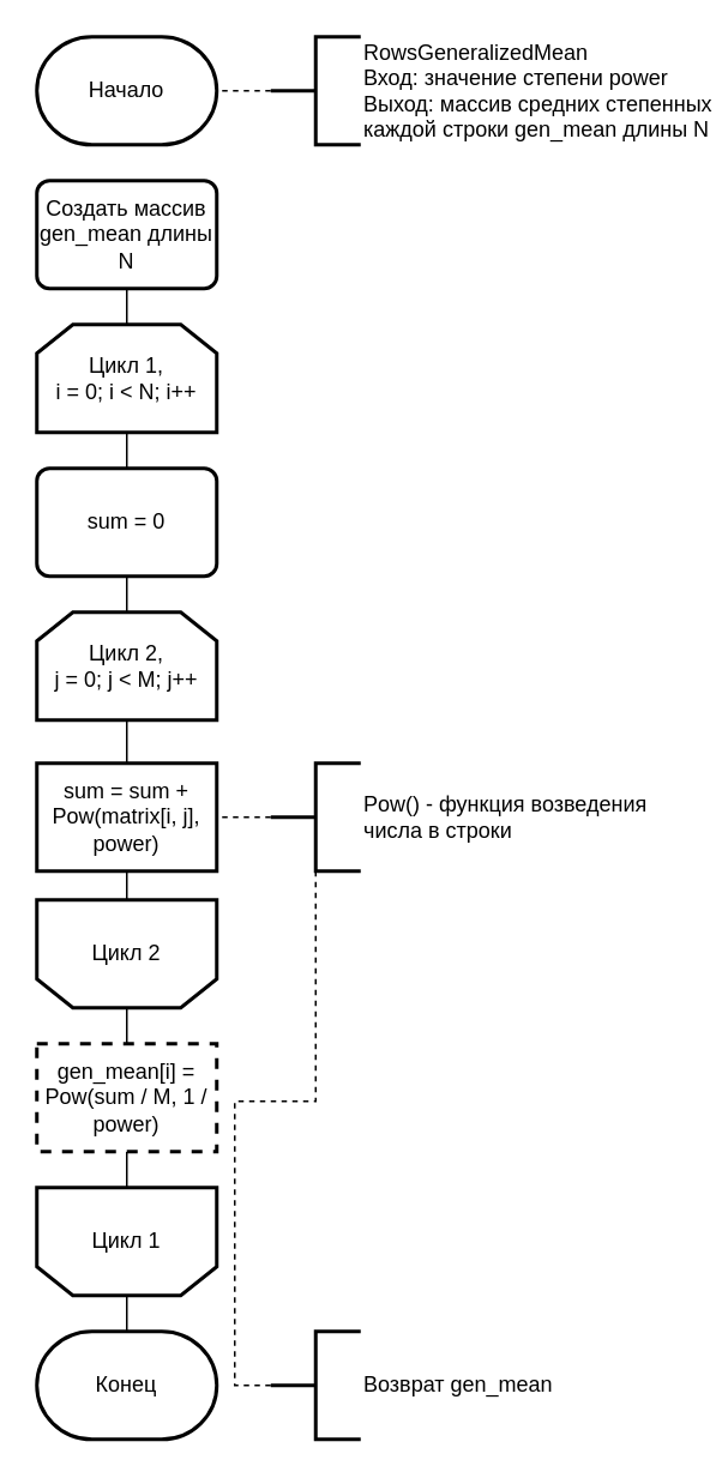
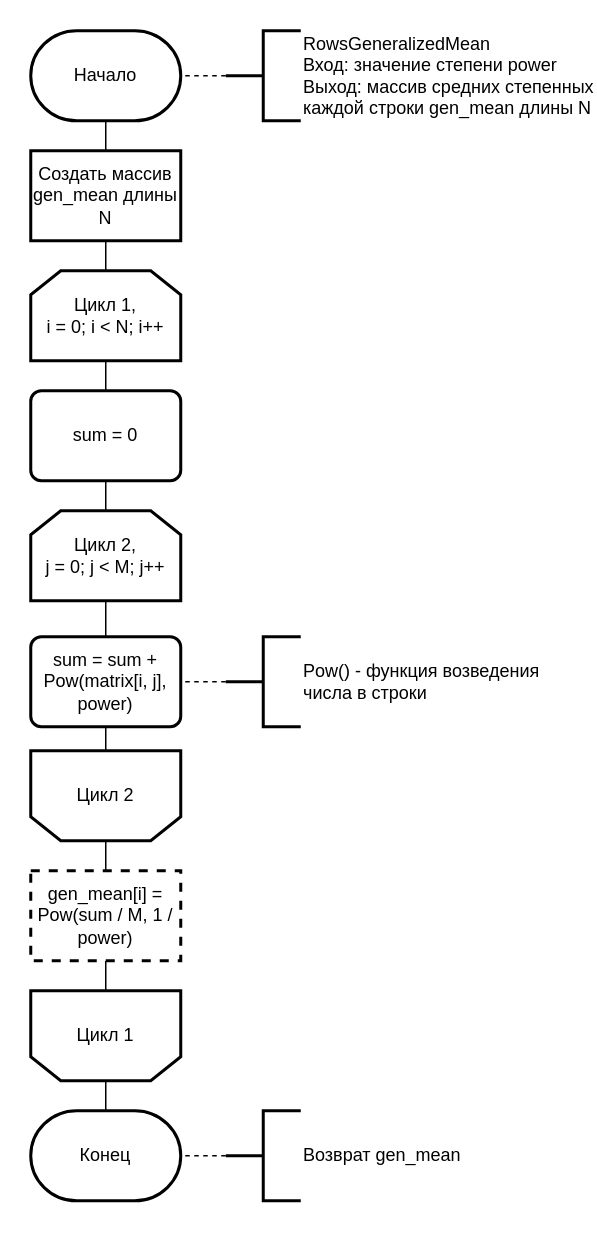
  <mxCell id="0" />
  <mxCell id="1" parent="0" />
+ <mxCell id="2" style="edgeStyle=orthogonalEdgeStyle;rounded=0;orthogonalLoop=1;jettySize=auto;html=1;exitX=0.5;exitY=1;exitDx=0;exitDy=0;exitPerimeter=0;entryX=0.5;entryY=0;entryDx=0;entryDy=0;endArrow=none;endFill=0;" parent="1" source="3" target="22" edge="1"><mxGeometry relative="1" as="geometry" /></mxCell>
  <mxCell id="3" value="Начало" style="strokeWidth=2;html=1;shape=mxgraph.flowchart.terminator;whiteSpace=wrap;" parent="1" vertex="1"><mxGeometry x="20" y="20" width="100" height="60" as="geometry" /></mxCell>
  <mxCell id="4" style="edgeStyle=orthogonalEdgeStyle;rounded=0;orthogonalLoop=1;jettySize=auto;html=1;exitX=0.5;exitY=1;exitDx=0;exitDy=0;exitPerimeter=0;entryX=0.5;entryY=0;entryDx=0;entryDy=0;endArrow=none;endFill=0;" parent="1" target="7" edge="1"><mxGeometry relative="1" as="geometry"><mxPoint x="70" y="240" as="sourcePoint" /></mxGeometry></mxCell>
  <mxCell id="5" style="edgeStyle=orthogonalEdgeStyle;rounded=0;orthogonalLoop=1;jettySize=auto;html=1;exitX=0.5;exitY=1;exitDx=0;exitDy=0;exitPerimeter=0;entryX=0.5;entryY=0;entryDx=0;entryDy=0;endArrow=none;endFill=0;" parent="1" target="9" edge="1"><mxGeometry relative="1" as="geometry"><mxPoint x="70" y="400" as="sourcePoint" /></mxGeometry></mxCell>
  <mxCell id="6" style="edgeStyle=orthogonalEdgeStyle;rounded=0;orthogonalLoop=1;jettySize=auto;html=1;exitX=0.5;exitY=1;exitDx=0;exitDy=0;entryX=0.5;entryY=0;entryDx=0;entryDy=0;entryPerimeter=0;endArrow=none;endFill=0;" parent="1" source="7" edge="1"><mxGeometry relative="1" as="geometry"><mxPoint x="70" y="340" as="targetPoint" /></mxGeometry></mxCell>
  <mxCell id="7" value="sum = 0" style="whiteSpace=wrap;html=1;absoluteArcSize=1;arcSize=14;strokeWidth=2;rounded=1;" parent="1" vertex="1"><mxGeometry x="20" y="260" width="100" height="60" as="geometry" /></mxCell>
  <mxCell id="8" style="edgeStyle=orthogonalEdgeStyle;rounded=0;orthogonalLoop=1;jettySize=auto;html=1;exitX=0.5;exitY=1;exitDx=0;exitDy=0;entryX=0.5;entryY=1;entryDx=0;entryDy=0;entryPerimeter=0;endArrow=none;endFill=0;" parent="1" source="9" edge="1"><mxGeometry relative="1" as="geometry"><mxPoint x="70" y="500" as="targetPoint" /></mxGeometry></mxCell>
- <mxCell id="9" value="sum = sum + Pow(matrix[i, j], power)" style="rounded=0;whiteSpace=wrap;html=1;absoluteArcSize=1;arcSize=14;strokeWidth=2;" parent="1" vertex="1"><mxGeometry x="20" y="424" width="100" height="60" as="geometry" /></mxCell>
+ <mxCell id="9" value="sum = sum + Pow(matrix[i, j], power)" style="whiteSpace=wrap;html=1;absoluteArcSize=1;arcSize=14;strokeWidth=2;rounded=1;" parent="1" vertex="1"><mxGeometry x="20" y="424" width="100" height="60" as="geometry" /></mxCell>
  <mxCell id="10" style="edgeStyle=orthogonalEdgeStyle;rounded=0;orthogonalLoop=1;jettySize=auto;html=1;exitX=0.5;exitY=0;exitDx=0;exitDy=0;exitPerimeter=0;entryX=0.5;entryY=0;entryDx=0;entryDy=0;endArrow=none;endFill=0;" parent="1" target="12" edge="1"><mxGeometry relative="1" as="geometry"><mxPoint x="70" y="560" as="sourcePoint" /></mxGeometry></mxCell>
  <mxCell id="11" style="edgeStyle=orthogonalEdgeStyle;rounded=0;orthogonalLoop=1;jettySize=auto;html=1;exitX=0.5;exitY=1;exitDx=0;exitDy=0;entryX=0.5;entryY=1;entryDx=0;entryDy=0;entryPerimeter=0;endArrow=none;endFill=0;" parent="1" source="12" edge="1"><mxGeometry relative="1" as="geometry"><mxPoint x="70" y="660" as="targetPoint" /></mxGeometry></mxCell>
  <mxCell id="12" value="gen_mean[i] = Pow(sum / M, 1 / power)" style="rounded=0;whiteSpace=wrap;html=1;absoluteArcSize=1;arcSize=14;strokeWidth=2;dashed=1;" parent="1" vertex="1"><mxGeometry x="20" y="580" width="100" height="60" as="geometry" /></mxCell>
  <mxCell id="13" style="edgeStyle=orthogonalEdgeStyle;rounded=0;orthogonalLoop=1;jettySize=auto;html=1;exitX=0.5;exitY=0;exitDx=0;exitDy=0;exitPerimeter=0;entryX=0.5;entryY=0;entryDx=0;entryDy=0;entryPerimeter=0;endArrow=none;endFill=0;" parent="1" target="14" edge="1"><mxGeometry relative="1" as="geometry"><mxPoint x="70" y="720" as="sourcePoint" /></mxGeometry></mxCell>
  <mxCell id="14" value="Конец" style="strokeWidth=2;html=1;shape=mxgraph.flowchart.terminator;whiteSpace=wrap;" parent="1" vertex="1"><mxGeometry x="20" y="740" width="100" height="60" as="geometry" /></mxCell>
  <mxCell id="15" style="edgeStyle=orthogonalEdgeStyle;rounded=0;orthogonalLoop=1;jettySize=auto;html=1;exitX=0;exitY=0.5;exitDx=0;exitDy=0;exitPerimeter=0;entryX=1;entryY=0.5;entryDx=0;entryDy=0;entryPerimeter=0;endArrow=none;endFill=0;dashed=1;" parent="1" source="16" target="3" edge="1"><mxGeometry relative="1" as="geometry" /></mxCell>
  <mxCell id="16" value="RowsGeneralizedMean&lt;br&gt;Вход: значение степени power&lt;br&gt;Выход: массив средних степенных &lt;br&gt;каждой строки gen_mean длины N" style="strokeWidth=2;html=1;shape=mxgraph.flowchart.annotation_2;align=left;labelPosition=right;pointerEvents=1;rounded=0;" parent="1" vertex="1"><mxGeometry x="150" y="20" width="50" height="60" as="geometry" /></mxCell>
  <mxCell id="17" style="edgeStyle=orthogonalEdgeStyle;rounded=0;orthogonalLoop=1;jettySize=auto;html=1;exitX=0;exitY=0.5;exitDx=0;exitDy=0;exitPerimeter=0;entryX=1;entryY=0.5;entryDx=0;entryDy=0;dashed=1;endArrow=none;endFill=0;" parent="1" source="18" target="9" edge="1"><mxGeometry relative="1" as="geometry" /></mxCell>
  <mxCell id="18" value="Pow() - функция возведения &lt;br&gt;числа в строки" style="strokeWidth=2;html=1;shape=mxgraph.flowchart.annotation_2;align=left;labelPosition=right;pointerEvents=1;rounded=0;" parent="1" vertex="1"><mxGeometry x="150" y="424" width="50" height="60" as="geometry" /></mxCell>
- <mxCell id="19" style="edgeStyle=orthogonalEdgeStyle;rounded=0;orthogonalLoop=1;jettySize=auto;html=1;exitX=0;exitY=0.5;exitDx=0;exitDy=0;exitPerimeter=0;dashed=1;endArrow=none;endFill=0;" parent="1" source="20" target="18" edge="1"><mxGeometry relative="1" as="geometry" /></mxCell>
+ <mxCell id="19" style="edgeStyle=orthogonalEdgeStyle;rounded=0;orthogonalLoop=1;jettySize=auto;html=1;exitX=0;exitY=0.5;exitDx=0;exitDy=0;exitPerimeter=0;entryX=1;entryY=0.5;entryDx=0;entryDy=0;entryPerimeter=0;dashed=1;endArrow=none;endFill=0;" parent="1" source="20" target="14" edge="1"><mxGeometry relative="1" as="geometry" /></mxCell>
  <mxCell id="20" value="Возврат gen_mean" style="strokeWidth=2;html=1;shape=mxgraph.flowchart.annotation_2;align=left;labelPosition=right;pointerEvents=1;rounded=0;" parent="1" vertex="1"><mxGeometry x="150" y="740" width="50" height="60" as="geometry" /></mxCell>
  <mxCell id="21" style="edgeStyle=orthogonalEdgeStyle;rounded=0;orthogonalLoop=1;jettySize=auto;html=1;exitX=0.5;exitY=1;exitDx=0;exitDy=0;entryX=0.5;entryY=0;entryDx=0;entryDy=0;entryPerimeter=0;endArrow=none;endFill=0;" parent="1" source="22" edge="1"><mxGeometry relative="1" as="geometry"><mxPoint x="70" y="180" as="targetPoint" /></mxGeometry></mxCell>
- <mxCell id="22" value="Создать массив gen_mean длины N" style="whiteSpace=wrap;html=1;absoluteArcSize=1;arcSize=14;strokeWidth=2;rounded=1;" parent="1" vertex="1"><mxGeometry x="20" y="100" width="100" height="60" as="geometry" /></mxCell>
+ <mxCell id="22" value="Создать массив gen_mean длины N" style="rounded=0;whiteSpace=wrap;html=1;absoluteArcSize=1;arcSize=14;strokeWidth=2;" parent="1" vertex="1"><mxGeometry x="20" y="100" width="100" height="60" as="geometry" /></mxCell>
  <mxCell id="23" value="&lt;span&gt;Цикл 1,&lt;/span&gt;&lt;br&gt;&lt;span&gt;i = 0; i &amp;lt; N; i++&lt;/span&gt;" style="shape=loopLimit;whiteSpace=wrap;html=1;strokeWidth=2;" vertex="1" parent="1"><mxGeometry x="20" y="180" width="100" height="60" as="geometry" /></mxCell>
  <mxCell id="24" value="&lt;span&gt;Цикл 2,&lt;/span&gt;&lt;br&gt;&lt;span&gt;j = 0; j &amp;lt; M; j++&lt;/span&gt;" style="shape=loopLimit;whiteSpace=wrap;html=1;strokeWidth=2;" vertex="1" parent="1"><mxGeometry x="20" y="340" width="100" height="60" as="geometry" /></mxCell>
  <mxCell id="25" value="&lt;span&gt;Цикл 2&lt;/span&gt;" style="shape=loopLimit;whiteSpace=wrap;html=1;strokeWidth=2;flipV=1;" vertex="1" parent="1"><mxGeometry x="20" y="500" width="100" height="60" as="geometry" /></mxCell>
  <mxCell id="26" value="&lt;span&gt;Цикл 1&lt;/span&gt;" style="shape=loopLimit;whiteSpace=wrap;html=1;strokeWidth=2;flipV=1;" vertex="1" parent="1"><mxGeometry x="20" y="660" width="100" height="60" as="geometry" /></mxCell>
